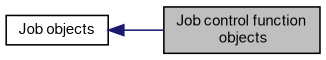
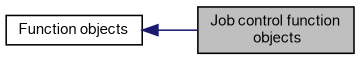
  digraph {
    rankdir=LR
    node [color=black fontname=FreeSans fontsize=10 shape=record]
    n1 [fillcolor=grey75 fontcolor=black height=0.2 label="Job control function\l objects" style=filled width=0.4]
-   n2 [height=0.2 label="Job objects" width=0.4]
+   n2 [height=0.2 label="Function objects" width=0.4]
    n2 -> n1 [color=midnightblue dir=back fontname=FreeSans fontsize=10 labelfontname=FreeSans labelfontsize=10 shape=plaintext style=solid]
  }
